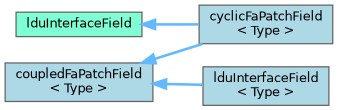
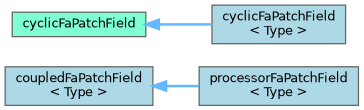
  digraph {
    rankdir=LR
    node [color=gray40 fillcolor=lightblue fontname=Helvetica fontsize=10 shape=box style=filled]
    edge [color=steelblue1 dir=back fontname=Helvetica fontsize=10 labelfontname=Helvetica labelfontsize=10 style=bold]
    n1 [fontcolor=black height=0.2 label="coupledFaPatchField\l\< Type \>" width=0.4]
    n2 [height=0.2 label="cyclicFaPatchField\l\< Type \>" width=0.4]
-   n3 [height=0.2 label="lduInterfaceField\l\< Type \>" width=0.4]
-   n4 [fillcolor=aquamarine height=0.2 label=lduInterfaceField width=0.4]
-   n1 -> n2
+   n3 [height=0.2 label="processorFaPatchField\l\< Type \>" width=0.4]
+   n4 [fillcolor=aquamarine height=0.2 label=cyclicFaPatchField width=0.4]
    n1 -> n3
    n4 -> n2
  }
